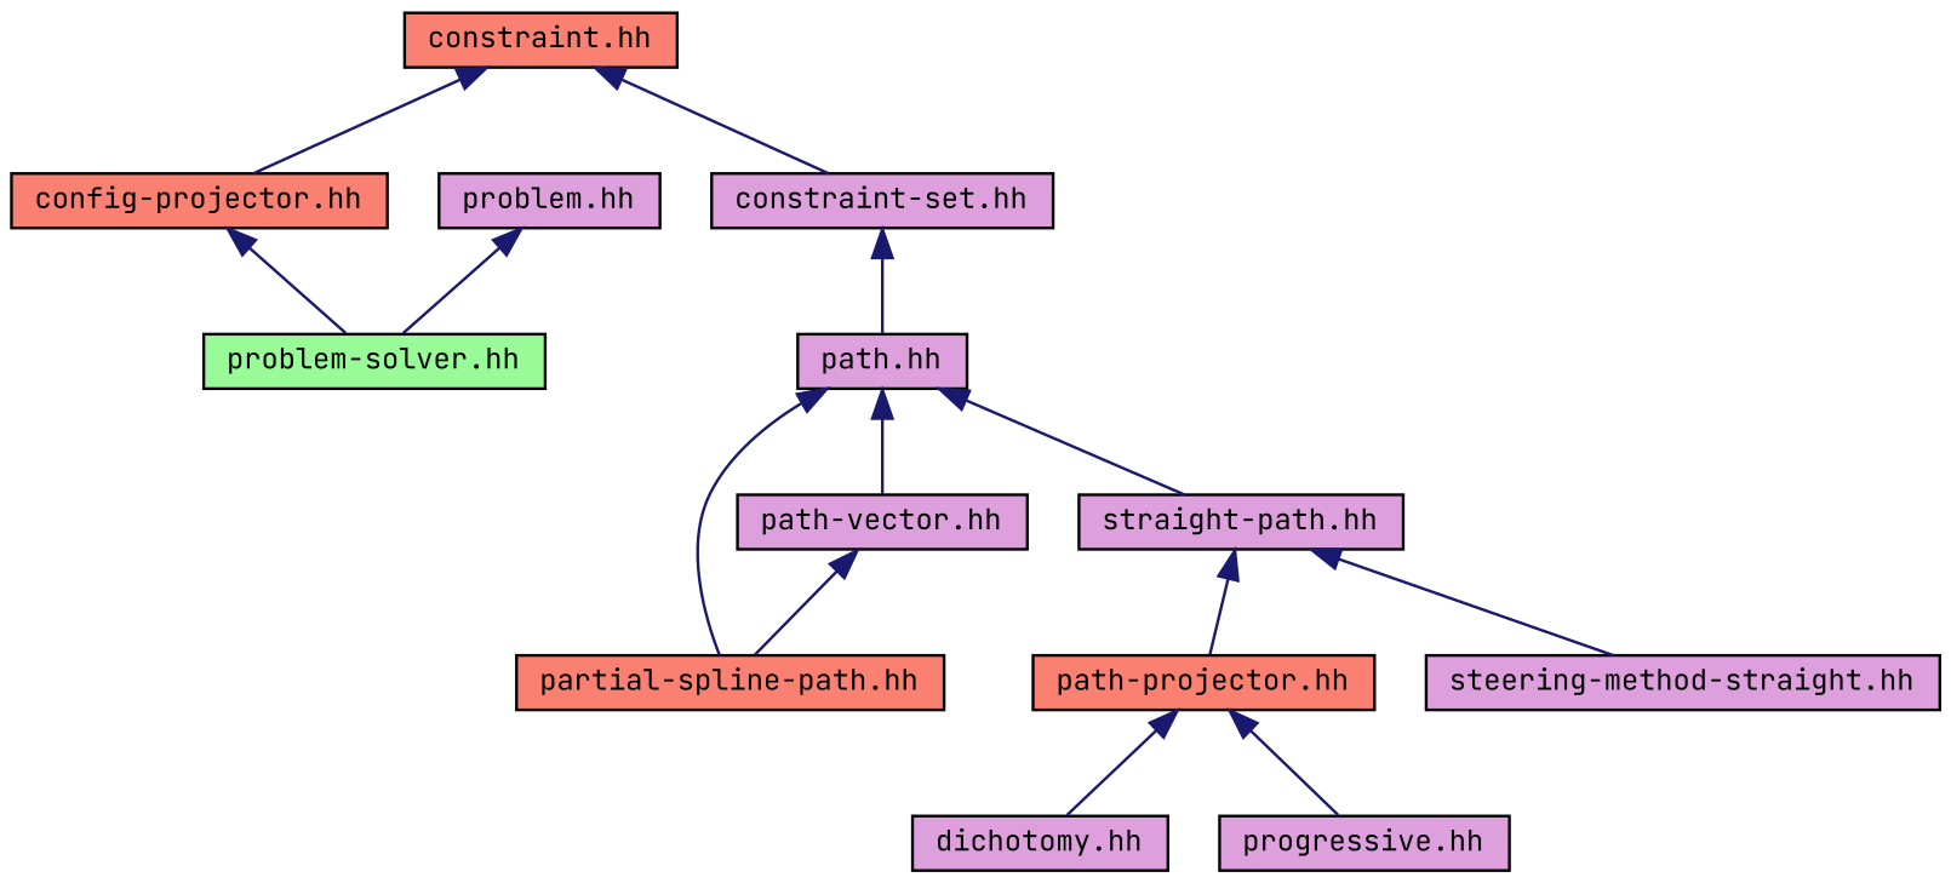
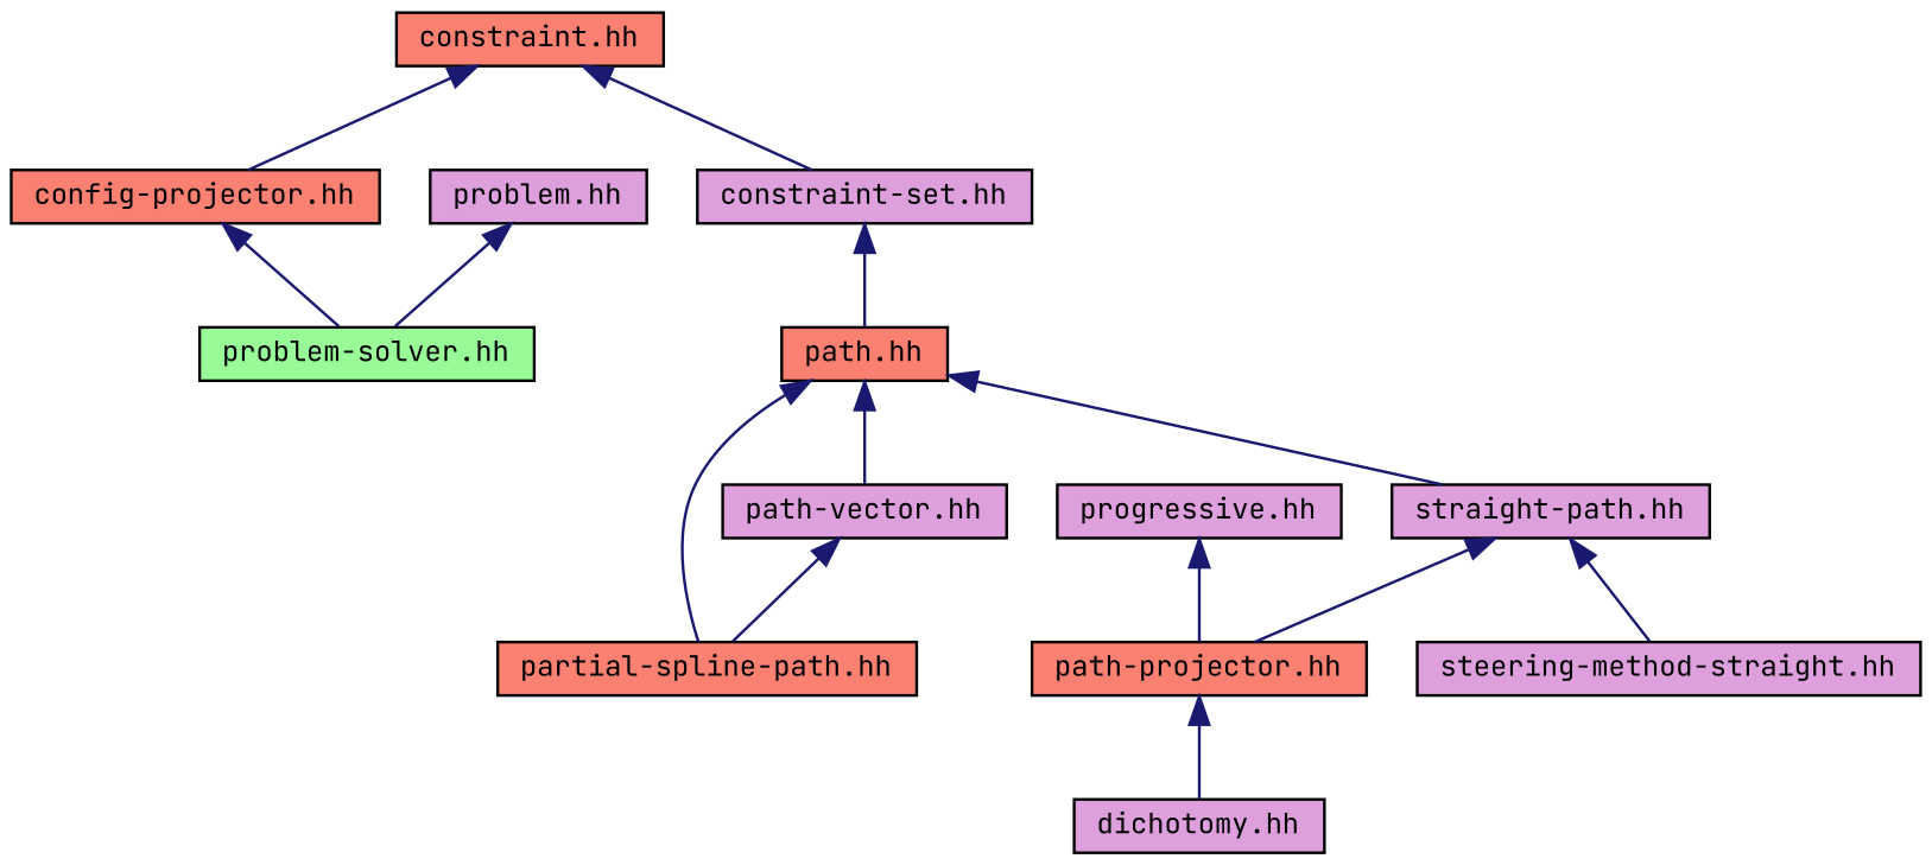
  digraph {
    fontname="JetBrains Mono"
    node [color=black fillcolor=plum fontname="JetBrains Mono" fontsize=10 shape=record style=filled]
    edge [color=midnightblue dir=back fontname="JetBrains Mono" fontsize=10 labelfontname=Helvetica labelfontsize=10 style=solid]
    n1 [fillcolor=salmon fontcolor=black height=0.2 label="constraint.hh" width=0.4]
    n2 [fillcolor=salmon height=0.2 label="config-projector.hh" width=0.4]
    n3 [height=0.2 label="constraint-set.hh" width=0.4]
    n4 [fillcolor=palegreen height=0.2 label="problem-solver.hh" width=0.4]
-   n5 [height=0.2 label="path.hh" width=0.4]
+   n5 [fillcolor=salmon height=0.2 label="path.hh" width=0.4]
    n6 [fillcolor=salmon height=0.2 label="partial-spline-path.hh" width=0.4]
    n7 [height=0.2 label="path-vector.hh" width=0.4]
    n8 [height=0.2 label="straight-path.hh" width=0.4]
    n9 [fillcolor=salmon height=0.2 label="path-projector.hh" width=0.4]
    n10 [height=0.2 label="dichotomy.hh" width=0.4]
    n11 [height=0.2 label="progressive.hh" width=0.4]
    n12 [height=0.2 label="steering-method-straight.hh" width=0.4]
    n13 [height=0.2 label="problem.hh" width=0.4]
    n1 -> n2
    n1 -> n3
    n2 -> n4
    n3 -> n5
    n5 -> n6
    n5 -> n7
    n5 -> n8
    n7 -> n6
    n8 -> n9
    n8 -> n12
    n9 -> n10
-   n9 -> n11
+   n11 -> n9
    n13 -> n4
  }
